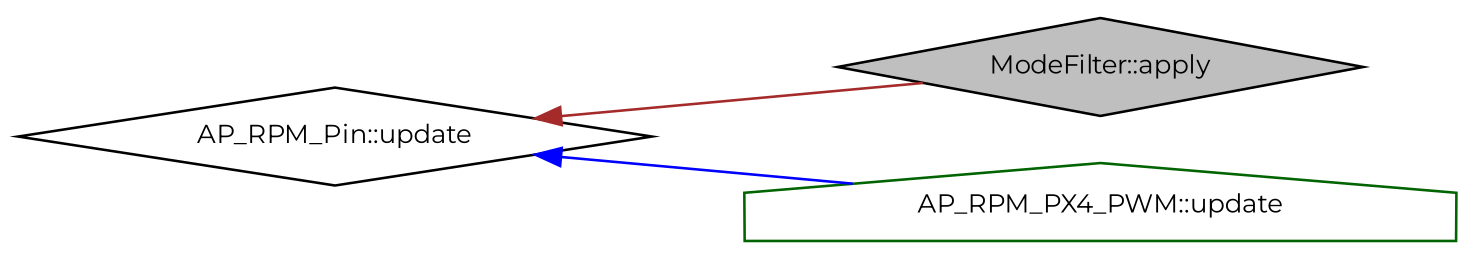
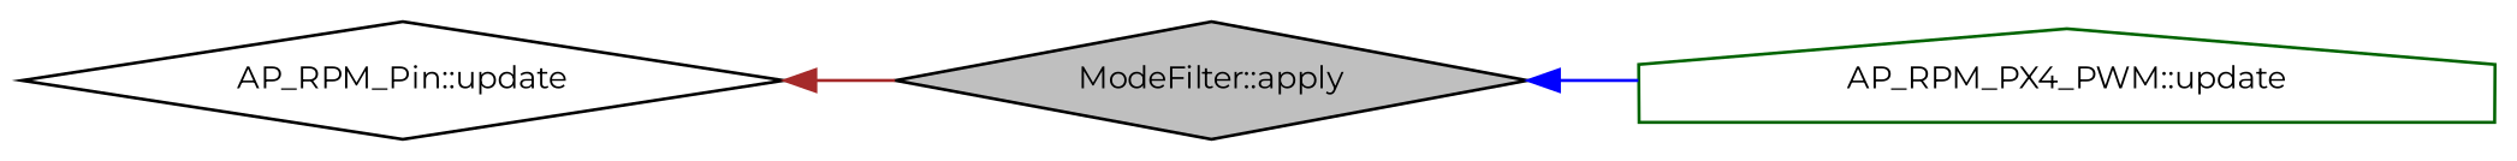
  digraph {
    fontname=Montserrat
    rankdir=LR
    node [color=black fillcolor=white fontname=Montserrat fontsize=10 shape=diamond style=filled]
    edge [dir=back fontname=Montserrat fontsize=10 labelfontname=Helvetica labelfontsize=10 style=solid]
    n1 [fillcolor=grey75 fontcolor=black height=0.2 label="ModeFilter::apply" width=0.4]
    n2 [color=darkgreen height=0.2 label="AP_RPM_PX4_PWM::update" shape=house width=0.4]
    n3 [height=0.2 label="AP_RPM_Pin::update" width=0.4]
-   n3 -> n2 [color=blue]
+   n1 -> n2 [color=blue]
    n3 -> n1 [color=brown]
  }
